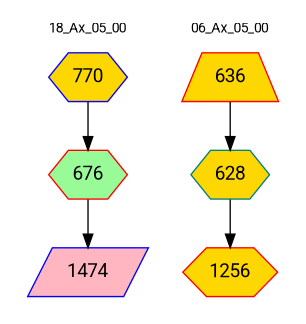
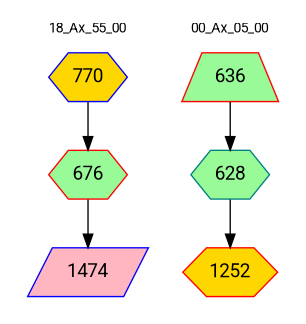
  digraph {
    fontname=Roboto
    node [color=red fillcolor=palegreen fontname=Roboto shape=hexagon style=filled]
    edge [color=black fontname=Roboto]
    n1 [color=blue fillcolor=gold label=770]
    n2 [label=676]
    n3 [color=blue fillcolor=lightpink label=1474 shape=parallelogram]
-   n4 [fillcolor=gold label=636 shape=trapezium]
-   n5 [color=teal fillcolor=gold label=628]
-   n6 [fillcolor=gold label=1256]
+   n4 [label=636 shape=trapezium]
+   n5 [color=teal label=628]
+   n6 [fillcolor=gold label=1252]
    subgraph cluster_1 {
      color=white
      fontsize=10
-     label="18_Ax_05_00"
+     label="18_Ax_55_00"
      n1
      n2
      n3
    }
    subgraph cluster_2 {
      color=white
      fontsize=10
-     label="06_Ax_05_00"
+     label="00_Ax_05_00"
      n4
      n5
      n6
    }
    n1 -> n2
    n2 -> n3
    n4 -> n5
    n5 -> n6
  }
